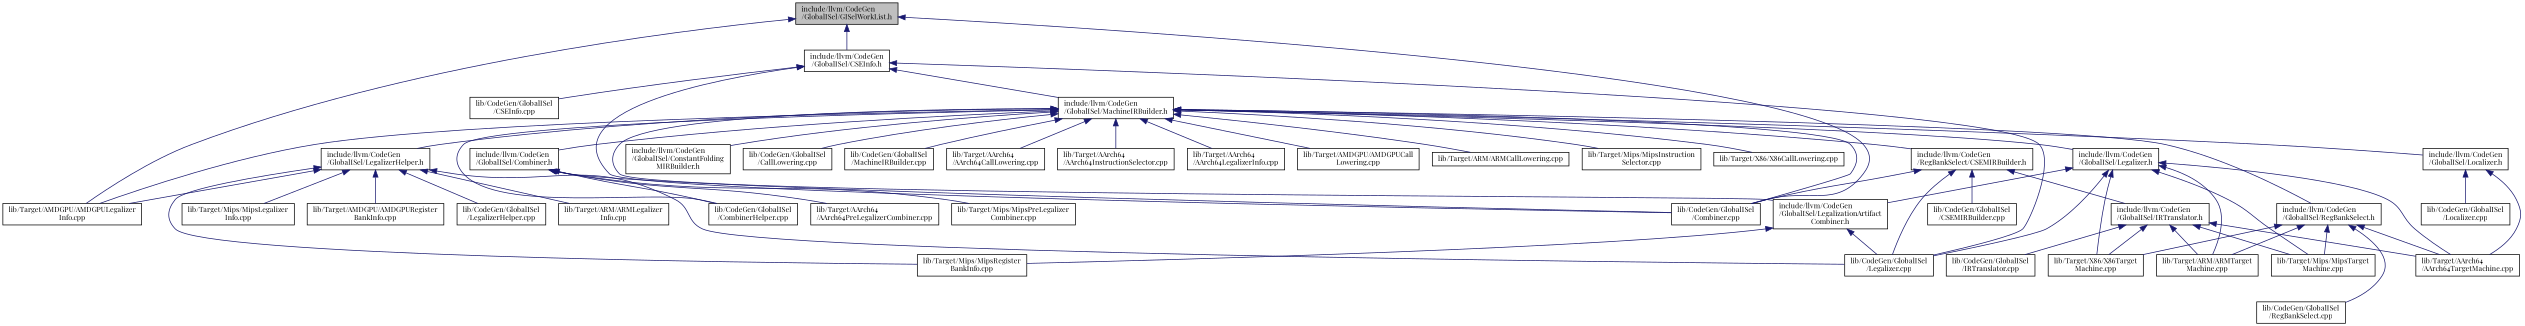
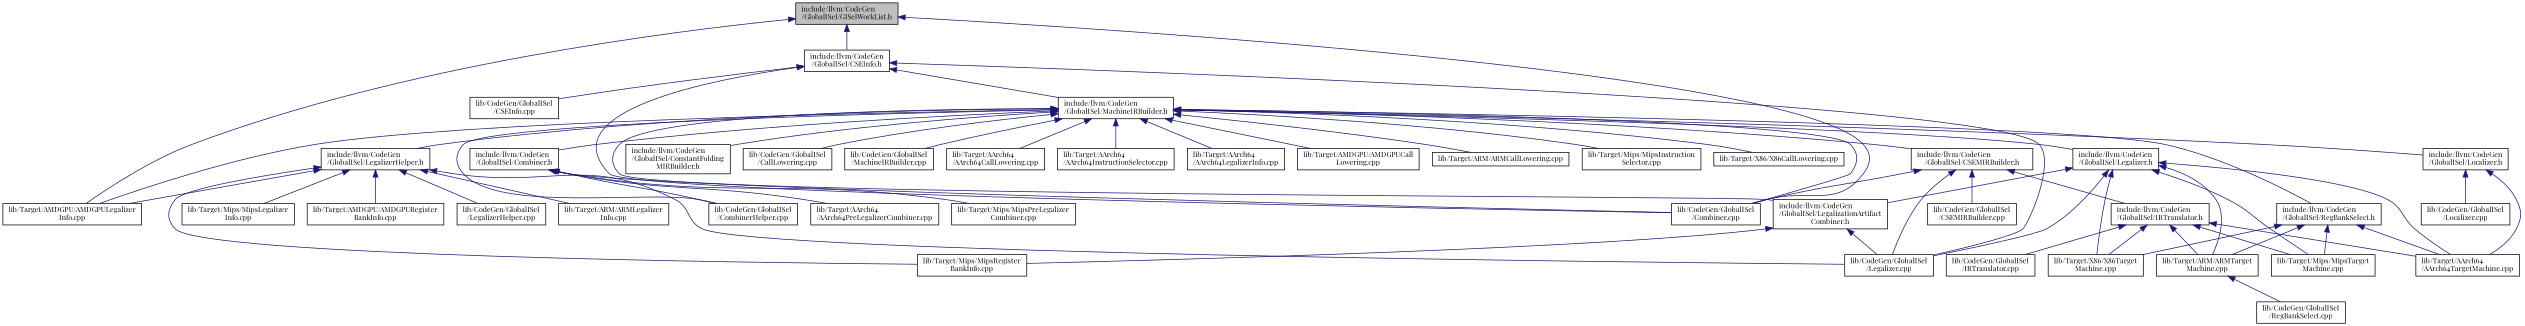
  digraph {
    fontname="Playfair Display"
    node [color=black fontname="Playfair Display" fontsize=10 shape=box]
    edge [color=midnightblue dir=back fontname="Playfair Display" fontsize=10 labelfontname=Helvetica labelfontsize=10 style=solid]
    n1 [fillcolor=grey75 fontcolor=black height=0.2 label="include/llvm/CodeGen\l/GlobalISel/GISelWorkList.h" style=filled width=0.4]
    n2 [height=0.2 label="include/llvm/CodeGen\l/GlobalISel/CSEInfo.h" width=0.4]
    n3 [height=0.2 label="lib/CodeGen/GlobalISel\l/Combiner.cpp" width=0.4]
    n4 [height=0.2 label="lib/Target/AMDGPU/AMDGPULegalizer\lInfo.cpp" width=0.4]
    n5 [height=0.2 label="lib/CodeGen/GlobalISel\l/Legalizer.cpp" width=0.4]
    n6 [height=0.2 label="include/llvm/CodeGen\l/GlobalISel/MachineIRBuilder.h" width=0.4]
    n7 [height=0.2 label="lib/CodeGen/GlobalISel\l/CSEInfo.cpp" width=0.4]
-   n8 [height=0.2 label="include/llvm/CodeGen\l/RegBankSelect/CSEMIRBuilder.h" width=0.4]
+   n8 [height=0.2 label="include/llvm/CodeGen\l/GlobalISel/CSEMIRBuilder.h" width=0.4]
    n9 [height=0.2 label="include/llvm/CodeGen\l/GlobalISel/Combiner.h" width=0.4]
    n10 [height=0.2 label="lib/CodeGen/GlobalISel\l/CombinerHelper.cpp" width=0.4]
    n11 [height=0.2 label="include/llvm/CodeGen\l/GlobalISel/ConstantFolding\lMIRBuilder.h" width=0.4]
    n12 [height=0.2 label="include/llvm/CodeGen\l/GlobalISel/LegalizationArtifact\lCombiner.h" width=0.4]
    n13 [height=0.2 label="include/llvm/CodeGen\l/GlobalISel/Legalizer.h" width=0.4]
    n14 [height=0.2 label="include/llvm/CodeGen\l/GlobalISel/LegalizerHelper.h" width=0.4]
    n15 [height=0.2 label="include/llvm/CodeGen\l/GlobalISel/Localizer.h" width=0.4]
    n16 [height=0.2 label="include/llvm/CodeGen\l/GlobalISel/RegBankSelect.h" width=0.4]
    n17 [height=0.2 label="lib/CodeGen/GlobalISel\l/CallLowering.cpp" width=0.4]
    n18 [height=0.2 label="lib/CodeGen/GlobalISel\l/MachineIRBuilder.cpp" width=0.4]
    n19 [height=0.2 label="lib/Target/AArch64\l/AArch64CallLowering.cpp" width=0.4]
    n20 [height=0.2 label="lib/Target/AArch64\l/AArch64InstructionSelector.cpp" width=0.4]
    n21 [height=0.2 label="lib/Target/AArch64\l/AArch64LegalizerInfo.cpp" width=0.4]
    n22 [height=0.2 label="lib/Target/AMDGPU/AMDGPUCall\lLowering.cpp" width=0.4]
    n23 [height=0.2 label="lib/Target/ARM/ARMCallLowering.cpp" width=0.4]
    n24 [height=0.2 label="lib/Target/Mips/MipsInstruction\lSelector.cpp" width=0.4]
    n25 [height=0.2 label="lib/Target/X86/X86CallLowering.cpp" width=0.4]
    n26 [height=0.2 label="include/llvm/CodeGen\l/GlobalISel/IRTranslator.h" width=0.4]
    n27 [height=0.2 label="lib/CodeGen/GlobalISel\l/CSEMIRBuilder.cpp" width=0.4]
    n28 [height=0.2 label="lib/Target/AArch64\l/AArch64PreLegalizerCombiner.cpp" width=0.4]
    n29 [height=0.2 label="lib/Target/Mips/MipsPreLegalizer\lCombiner.cpp" width=0.4]
    n30 [height=0.2 label="lib/Target/Mips/MipsRegister\lBankInfo.cpp" width=0.4]
    n31 [height=0.2 label="lib/Target/AArch64\l/AArch64TargetMachine.cpp" width=0.4]
    n32 [height=0.2 label="lib/Target/ARM/ARMTarget\lMachine.cpp" width=0.4]
    n33 [height=0.2 label="lib/Target/Mips/MipsTarget\lMachine.cpp" width=0.4]
    n34 [height=0.2 label="lib/Target/X86/X86Target\lMachine.cpp" width=0.4]
    n35 [height=0.2 label="lib/Target/AMDGPU/AMDGPURegister\lBankInfo.cpp" width=0.4]
    n36 [height=0.2 label="lib/CodeGen/GlobalISel\l/LegalizerHelper.cpp" width=0.4]
    n37 [height=0.2 label="lib/Target/ARM/ARMLegalizer\lInfo.cpp" width=0.4]
    n38 [height=0.2 label="lib/Target/Mips/MipsLegalizer\lInfo.cpp" width=0.4]
    n39 [height=0.2 label="lib/CodeGen/GlobalISel\l/Localizer.cpp" width=0.4]
    n40 [height=0.2 label="lib/CodeGen/GlobalISel\l/RegBankSelect.cpp" width=0.4]
    n41 [height=0.2 label="lib/CodeGen/GlobalISel\l/IRTranslator.cpp" width=0.4]
    n1 -> n2
    n1 -> n3
    n1 -> n4
    n2 -> n3
    n2 -> n5
    n2 -> n6
    n2 -> n7
    n6 -> n3
    n6 -> n4
    n6 -> n8
    n6 -> n9
    n6 -> n10
    n6 -> n11
    n6 -> n12
    n6 -> n13
    n6 -> n14
    n6 -> n15
    n6 -> n16
    n6 -> n17
    n6 -> n18
    n6 -> n19
    n6 -> n20
    n6 -> n21
    n6 -> n22
    n6 -> n23
    n6 -> n24
    n6 -> n25
    n8 -> n3
    n8 -> n5
    n8 -> n26
    n8 -> n27
    n9 -> n3
    n9 -> n10
    n9 -> n28
    n9 -> n29
    n12 -> n5
    n12 -> n30
    n13 -> n5
    n13 -> n12
    n13 -> n31
    n13 -> n32
    n13 -> n33
    n13 -> n34
    n14 -> n4
    n14 -> n5
    n14 -> n30
    n14 -> n35
    n14 -> n36
    n14 -> n37
    n14 -> n38
    n15 -> n31
    n15 -> n39
    n16 -> n31
    n16 -> n32
    n16 -> n33
    n16 -> n34
-   n16 -> n40
+   n32 -> n40
    n26 -> n31
    n26 -> n32
    n26 -> n33
    n26 -> n34
    n26 -> n41
  }
